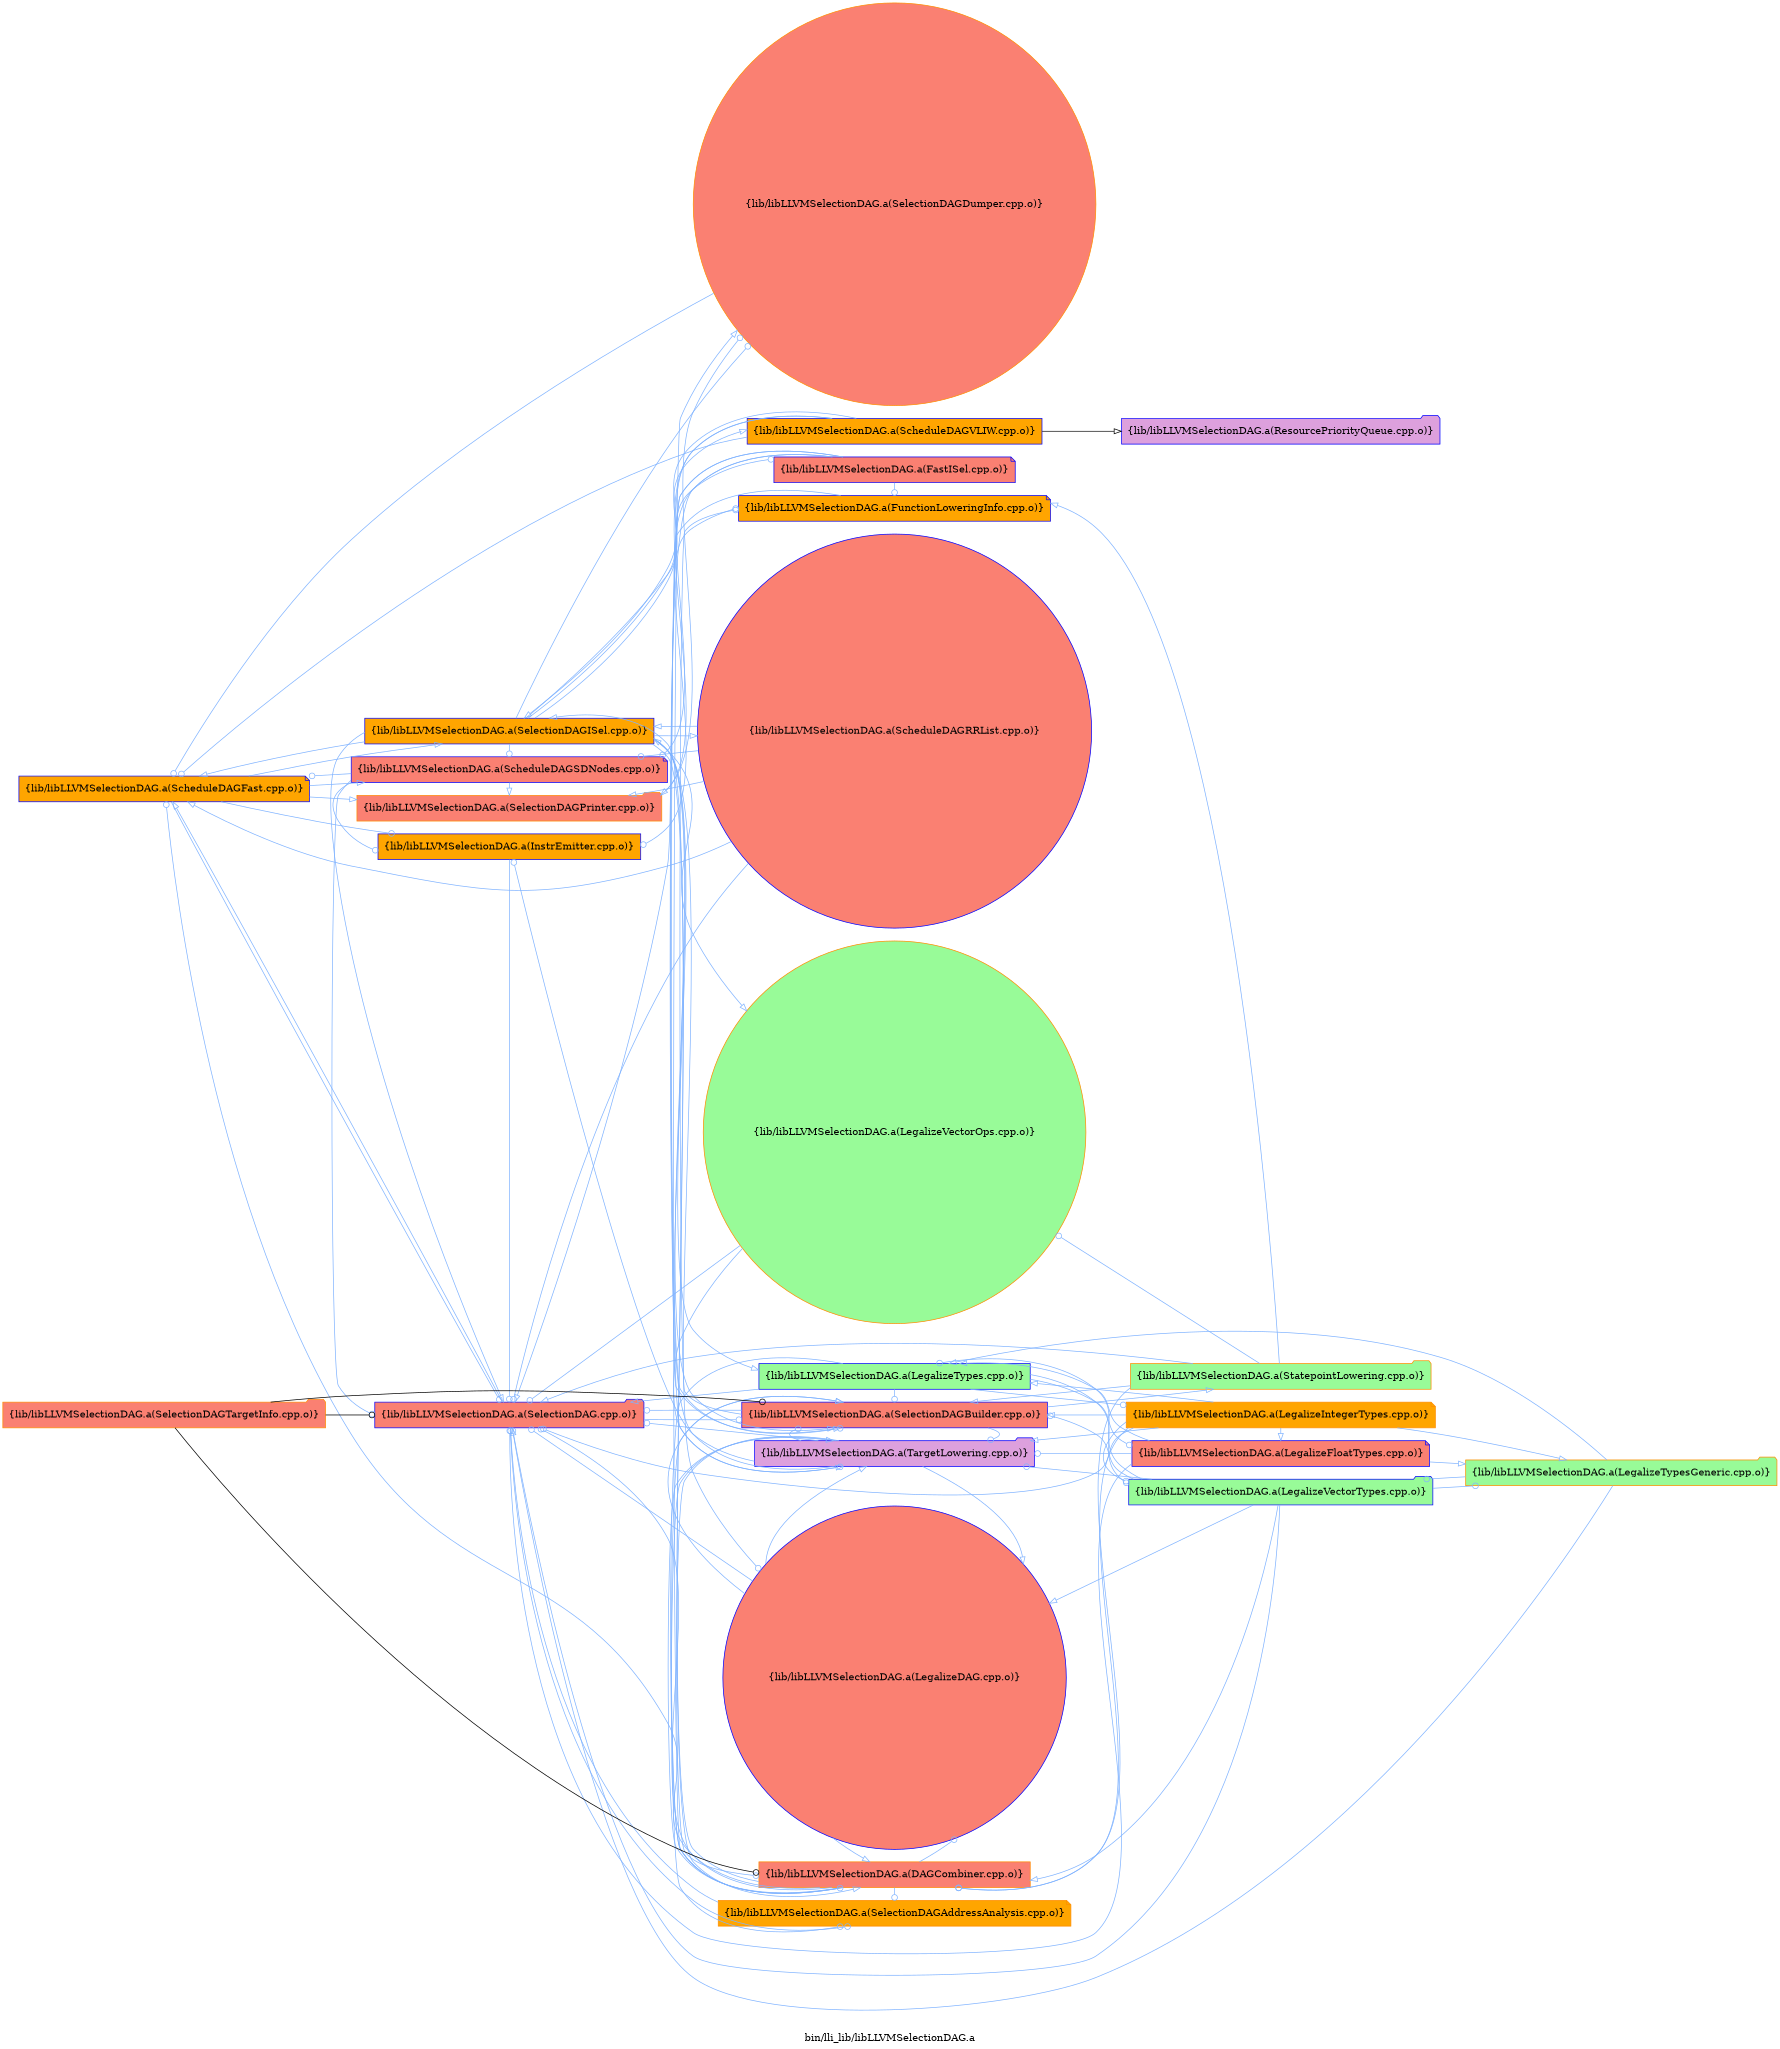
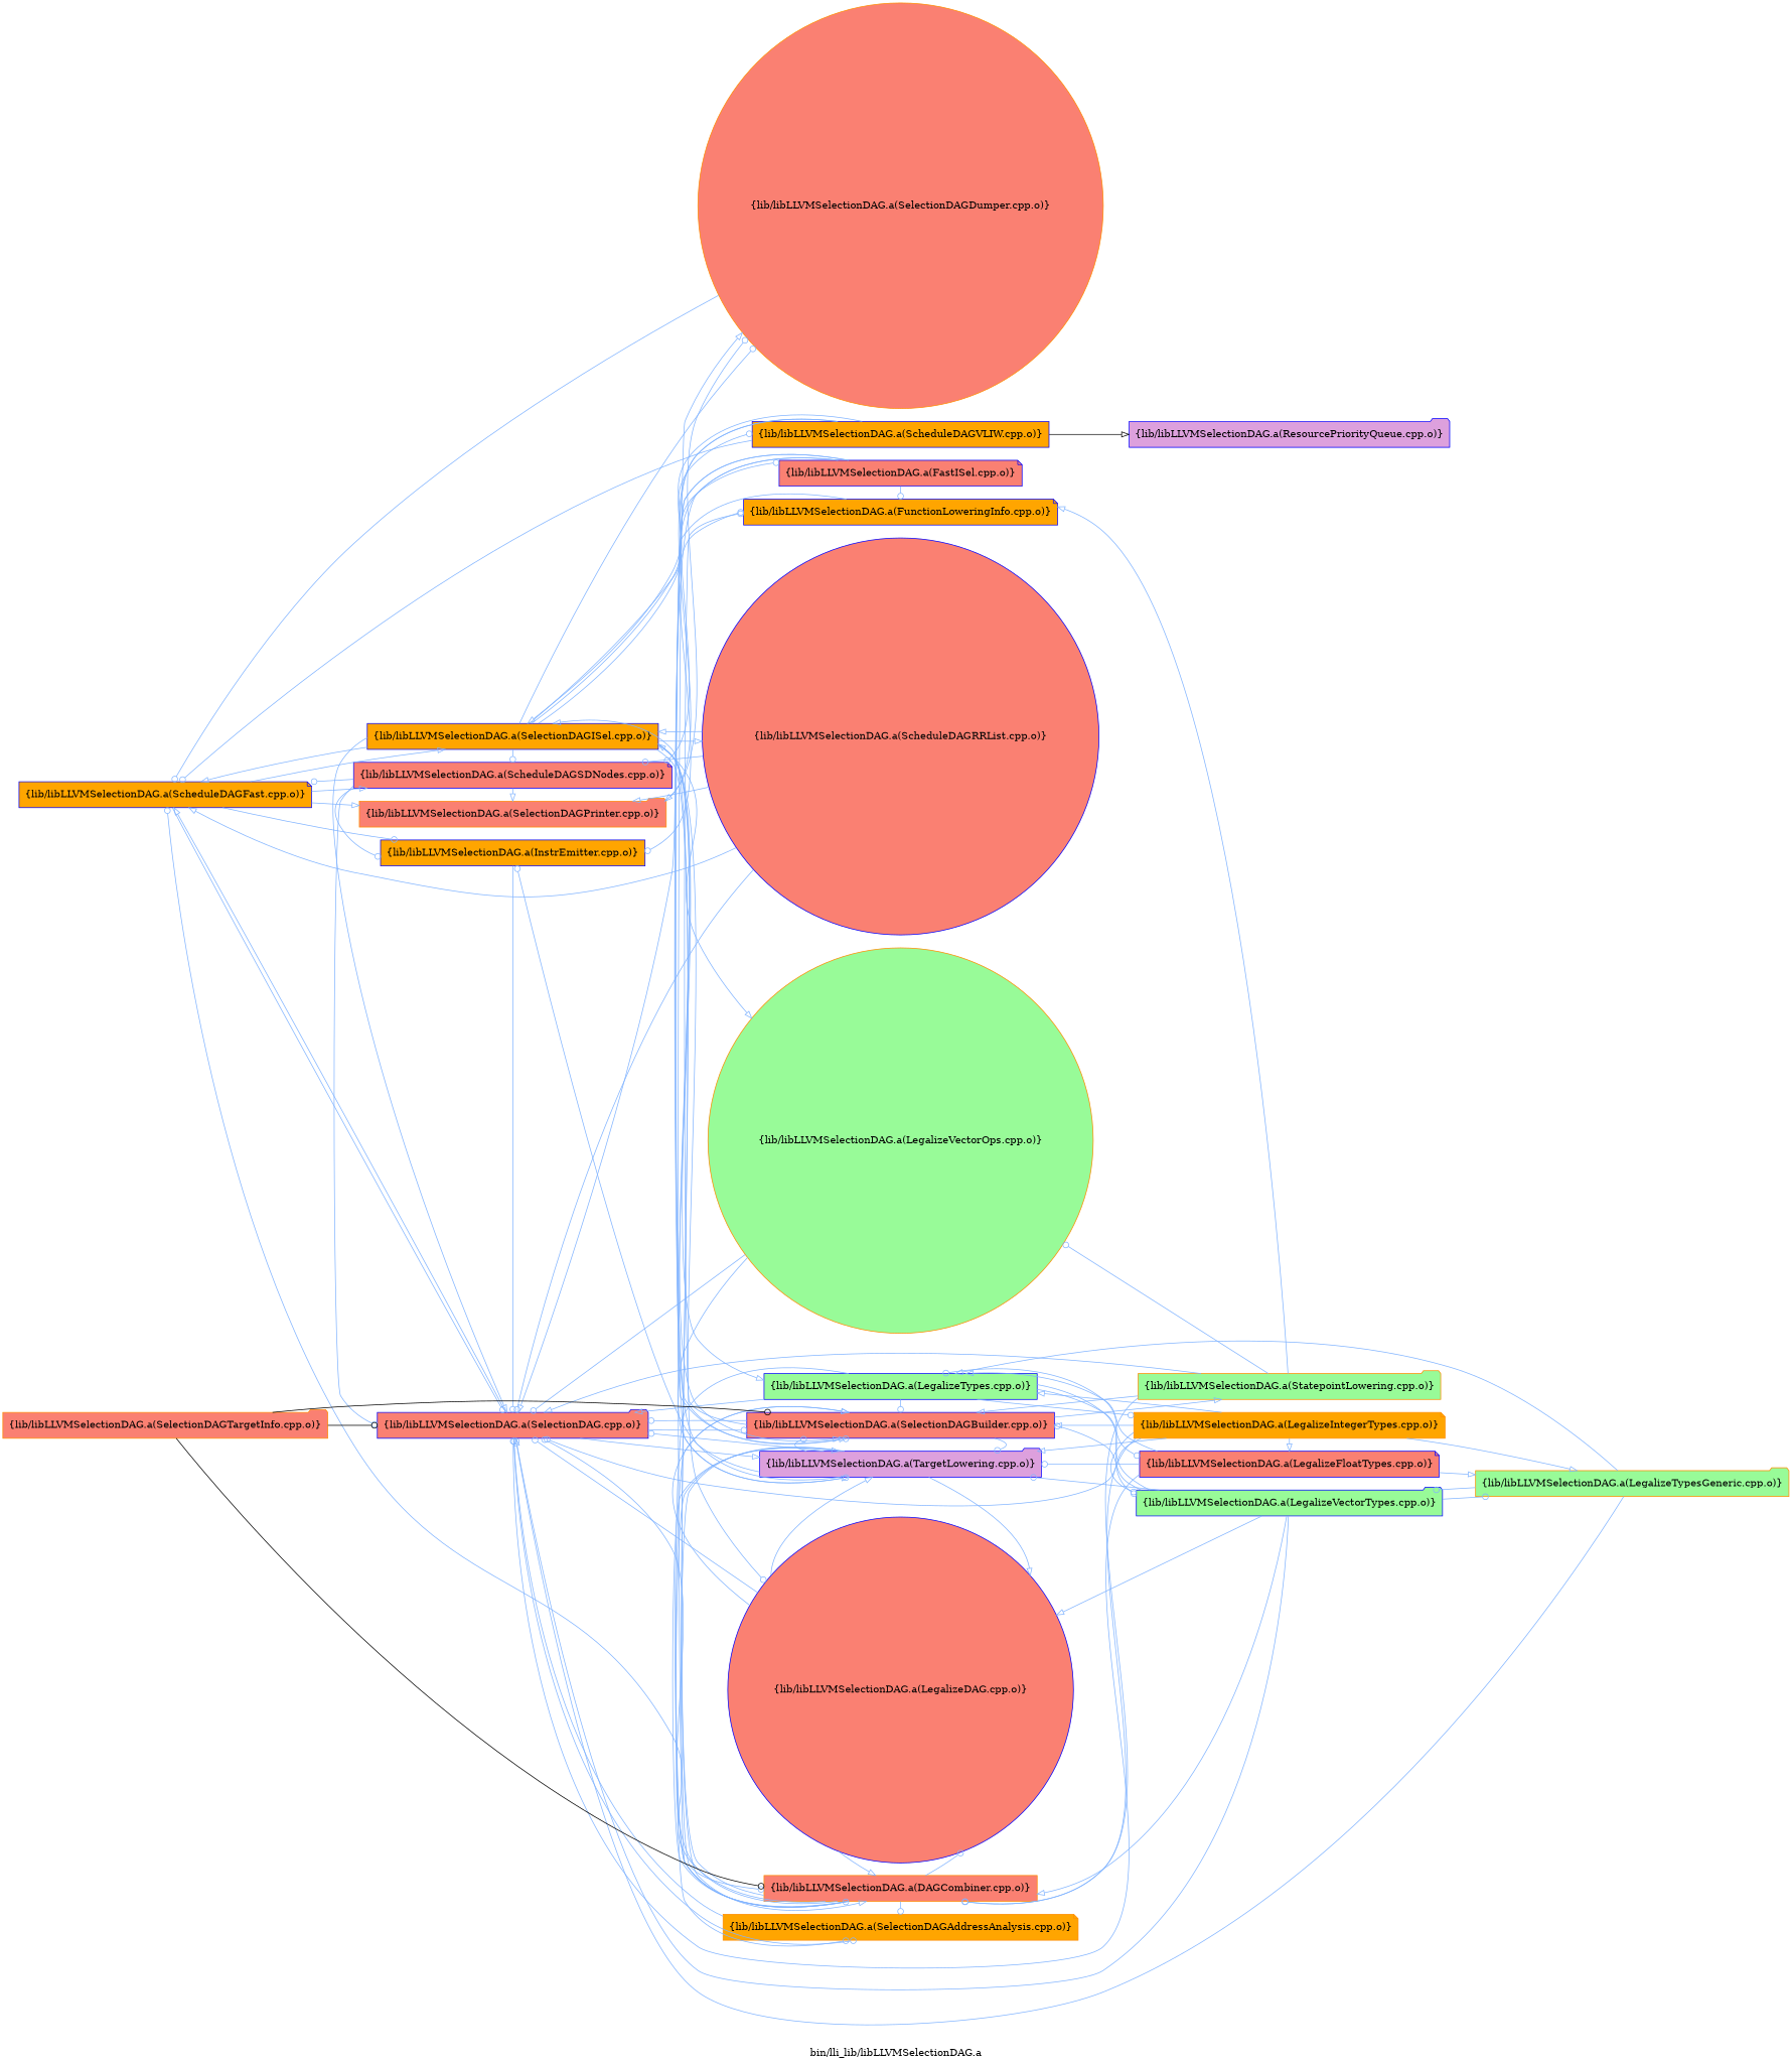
  digraph {
    label="bin/lli_lib/libLLVMSelectionDAG.a"
    rankdir=LR
    node [color=blue fillcolor=salmon group=1 shape=folder style=filled]
    edge [arrowhead=odot color="0.600000 0.5 1"]
    n1 [fillcolor=orange label="{lib/libLLVMSelectionDAG.a(ScheduleDAGFast.cpp.o)}" shape=note]
    n2 [fillcolor=orange label="{lib/libLLVMSelectionDAG.a(InstrEmitter.cpp.o)}" shape=box]
    n3 [label="{lib/libLLVMSelectionDAG.a(ScheduleDAGSDNodes.cpp.o)}" shape=note]
    n4 [label="{lib/libLLVMSelectionDAG.a(SelectionDAG.cpp.o)}"]
    n5 [fillcolor=orange label="{lib/libLLVMSelectionDAG.a(SelectionDAGISel.cpp.o)}" shape=box]
    n6 [color=darkorange label="{lib/libLLVMSelectionDAG.a(SelectionDAGPrinter.cpp.o)}"]
    n7 [label="{lib/libLLVMSelectionDAG.a(SelectionDAGBuilder.cpp.o)}" shape=box]
    n8 [color=darkorange fillcolor=orange label="{lib/libLLVMSelectionDAG.a(SelectionDAGAddressAnalysis.cpp.o)}" shape=note]
    n9 [fillcolor=plum label="{lib/libLLVMSelectionDAG.a(TargetLowering.cpp.o)}"]
    n10 [label="{lib/libLLVMSelectionDAG.a(ScheduleDAGRRList.cpp.o)}" shape=circle]
    n11 [fillcolor=orange label="{lib/libLLVMSelectionDAG.a(ScheduleDAGVLIW.cpp.o)}" shape=box]
    n12 [fillcolor=orange label="{lib/libLLVMSelectionDAG.a(FunctionLoweringInfo.cpp.o)}" shape=note]
    n13 [color=darkorange label="{lib/libLLVMSelectionDAG.a(SelectionDAGDumper.cpp.o)}" shape=circle]
    n14 [color=darkorange label="{lib/libLLVMSelectionDAG.a(DAGCombiner.cpp.o)}" shape=box]
    n15 [label="{lib/libLLVMSelectionDAG.a(LegalizeDAG.cpp.o)}" shape=circle]
    n16 [fillcolor=palegreen label="{lib/libLLVMSelectionDAG.a(LegalizeTypes.cpp.o)}" shape=box]
    n17 [color=darkorange fillcolor=palegreen label="{lib/libLLVMSelectionDAG.a(LegalizeVectorOps.cpp.o)}" shape=circle]
    n18 [label="{lib/libLLVMSelectionDAG.a(FastISel.cpp.o)}" shape=note]
    n19 [color=darkorange fillcolor=palegreen label="{lib/libLLVMSelectionDAG.a(StatepointLowering.cpp.o)}"]
    n20 [fillcolor=plum group=0 label="{lib/libLLVMSelectionDAG.a(ResourcePriorityQueue.cpp.o)}"]
    n21 [label="{lib/libLLVMSelectionDAG.a(LegalizeFloatTypes.cpp.o)}" shape=note]
    n22 [fillcolor=palegreen label="{lib/libLLVMSelectionDAG.a(LegalizeVectorTypes.cpp.o)}"]
    n23 [color=darkorange fillcolor=orange label="{lib/libLLVMSelectionDAG.a(LegalizeIntegerTypes.cpp.o)}" shape=note]
    n24 [color=darkorange fillcolor=palegreen label="{lib/libLLVMSelectionDAG.a(LegalizeTypesGeneric.cpp.o)}"]
    n25 [color=darkorange group=0 label="{lib/libLLVMSelectionDAG.a(SelectionDAGTargetInfo.cpp.o)}"]
    subgraph sub_1 {
      rank=same
      n1
    }
    subgraph sub_2 {
      rank=same
      n2
      n3
      n4
      n5
      n6
    }
    subgraph sub_3 {
      rank=same
      n7
      n8
      n9
      n10
      n11
      n12
      n13
      n14
      n15
      n16
      n17
      n18
    }
    subgraph sub_4 {
      rank=same
      n19
      n20
      n21
      n22
      n23
    }
    subgraph sub_5 {
      rank=same
      n1
    }
    subgraph sub_6 {
      rank=same
      n2
      n3
      n4
      n5
      n6
    }
    subgraph sub_7 {
      rank=same
      n7
      n8
      n9
      n10
      n11
      n12
      n13
      n14
      n15
      n16
      n17
      n18
    }
    subgraph sub_8 {
      rank=same
      n19
      n20
      n21
      n22
      n23
    }
    n1 -> n2
    n1 -> n3 [arrowhead=onormal]
    n1 -> n4
    n1 -> n5 [arrowhead=onormal]
    n1 -> n6 [arrowhead=onormal]
    n2 -> n4
    n3 -> n1
    n3 -> n2
    n3 -> n4
    n3 -> n6 [arrowhead=onormal]
    n4 -> n1 [arrowhead=onormal]
    n4 -> n7
    n4 -> n8
+   n4 -> n9 [arrowhead=onormal]
    n5 -> n1 [arrowhead=onormal]
    n5 -> n3
    n5 -> n4 [arrowhead=onormal]
    n5 -> n7 [arrowhead=onormal]
    n5 -> n10 [arrowhead=onormal]
-   n5 -> n11 [arrowhead=onormal]
+   n5 -> n11
    n5 -> n12
    n5 -> n13
    n5 -> n14 [arrowhead=onormal]
    n5 -> n15
    n5 -> n16 [arrowhead=onormal]
    n5 -> n17 [arrowhead=onormal]
    n5 -> n18
    n6 -> n13
    n7 -> n4
    n7 -> n9
    n7 -> n12
    n7 -> n19 [arrowhead=onormal]
    n8 -> n4
    n9 -> n2
    n9 -> n4
    n9 -> n5 [arrowhead=onormal]
    n9 -> n7
    n9 -> n8
    n9 -> n14
    n9 -> n15 [arrowhead=onormal]
    n10 -> n1 [arrowhead=onormal]
    n10 -> n3
    n10 -> n4
    n10 -> n5 [arrowhead=onormal]
    n10 -> n6 [arrowhead=onormal]
    n11 -> n1
    n11 -> n3
    n11 -> n5 [arrowhead=onormal]
    n11 -> n6 [arrowhead=onormal]
    n11 -> n20 [arrowhead=onormal color=""]
    n12 -> n7 [arrowhead=onormal]
    n13 -> n1
    n14 -> n1
    n14 -> n4
    n14 -> n5 [arrowhead=onormal]
    n14 -> n7 [arrowhead=onormal]
    n14 -> n8
    n14 -> n9 [arrowhead=onormal]
    n14 -> n13 [arrowhead=onormal]
    n14 -> n15
    n15 -> n4
    n15 -> n7 [arrowhead=onormal]
    n15 -> n9 [arrowhead=onormal]
    n15 -> n14 [arrowhead=onormal]
    n16 -> n4 [arrowhead=onormal]
    n16 -> n7
    n16 -> n14
    n16 -> n21
    n16 -> n22
    n16 -> n23
    n17 -> n4
    n17 -> n9
    n18 -> n2
    n18 -> n4 [arrowhead=onormal]
    n18 -> n7
    n18 -> n9 [arrowhead=onormal]
    n18 -> n12
    n19 -> n4 [arrowhead=onormal]
    n19 -> n7 [arrowhead=onormal]
    n19 -> n12 [arrowhead=onormal]
    n19 -> n14
    n19 -> n17
    n21 -> n4
    n21 -> n9
    n21 -> n16 [arrowhead=onormal]
    n21 -> n24 [arrowhead=onormal]
    n22 -> n4
    n22 -> n7
    n22 -> n9
    n22 -> n14 [arrowhead=onormal]
    n22 -> n15 [arrowhead=onormal]
    n22 -> n16
    n22 -> n24
    n23 -> n4
    n23 -> n7 [arrowhead=onormal]
    n23 -> n9 [arrowhead=onormal]
    n23 -> n14
    n23 -> n16 [arrowhead=onormal]
    n23 -> n21 [arrowhead=onormal]
    n23 -> n22
    n23 -> n24 [arrowhead=onormal]
    n24 -> n4 [arrowhead=onormal]
    n24 -> n16 [arrowhead=onormal]
    n24 -> n22
    n25 -> n4 [color=""]
    n25 -> n7 [color=""]
    n25 -> n14 [color=""]
  }
